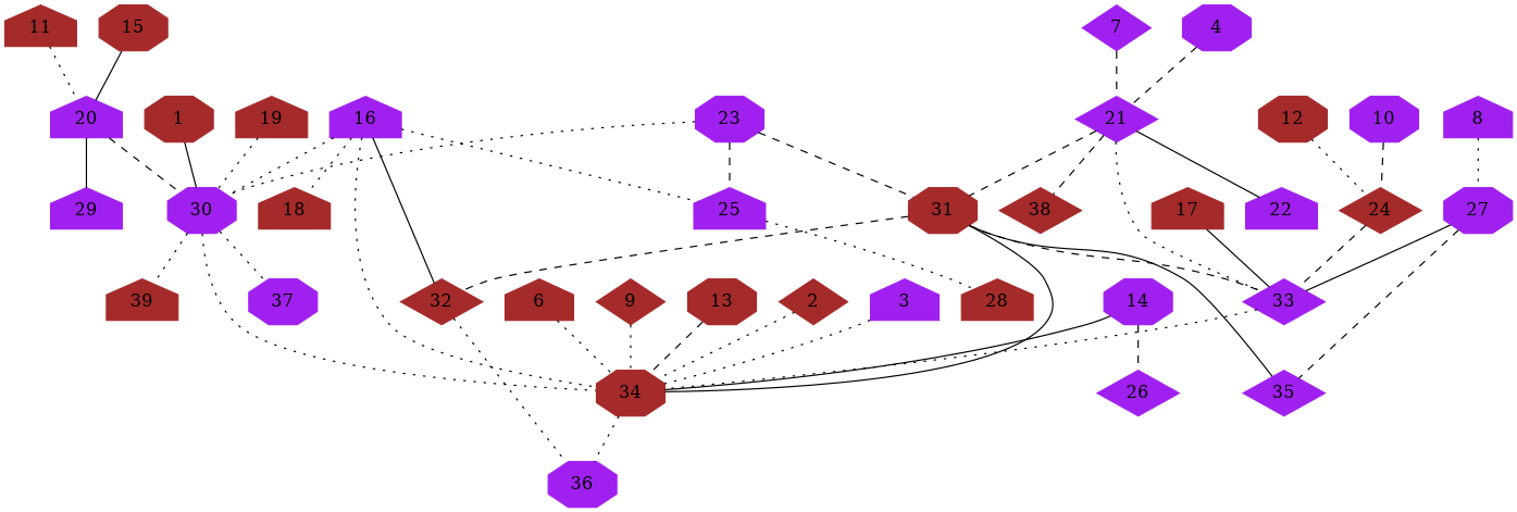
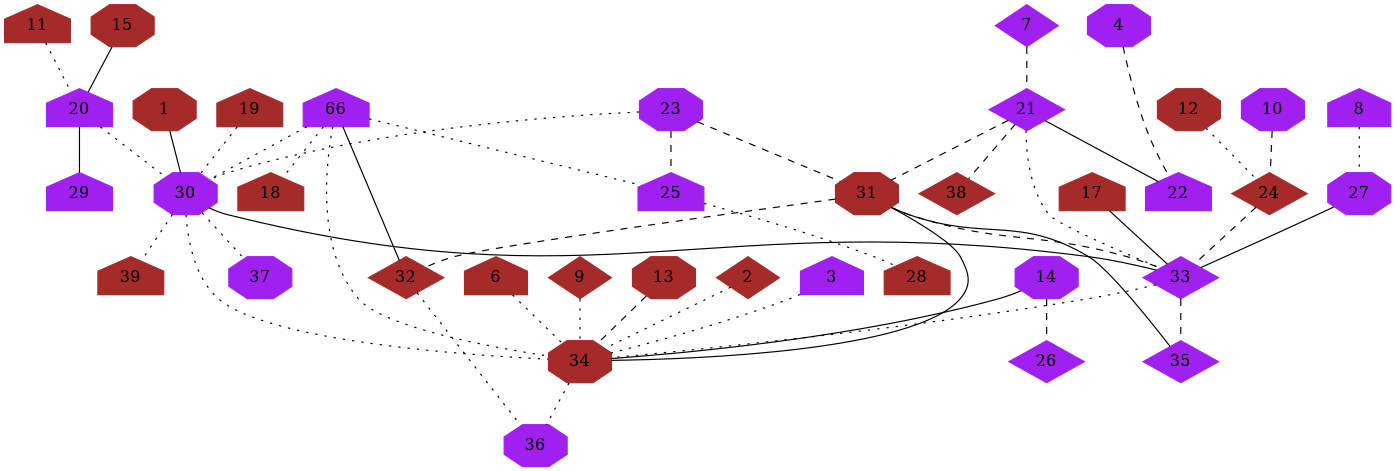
  graph {
    node [color=purple shape=octagon style=filled]
    edge [style=dotted weight=1.0]
    1 [color=brown]
    30
    34 [color=brown]
    33 [shape=diamond]
    37
    39 [color=brown shape=house]
    2 [color=brown shape=diamond]
    36
    3 [shape=house]
    4
    21 [shape=diamond]
    22 [shape=house]
    31 [color=brown]
    38 [color=brown shape=diamond]
    24 [color=brown shape=diamond]
    6 [color=brown shape=house]
    7 [shape=diamond]
    27
    8 [shape=house]
    9 [color=brown shape=diamond]
    10
    11 [color=brown shape=house]
    20 [shape=house]
    29 [shape=house]
    12 [color=brown]
    13 [color=brown]
    14
    26 [shape=diamond]
    15 [color=brown]
-   16 [shape=house]
+   16 [shape=house label=66]
    18 [color=brown shape=house]
    25 [shape=house]
    32 [color=brown shape=diamond]
    28 [color=brown shape=house]
    17 [color=brown shape=house]
    35 [shape=diamond]
    19 [color=brown shape=house]
    23
    1 -- 30 [style=solid]
    30 -- 34
+   30 -- 33 [style=solid]
    30 -- 37
    30 -- 39
    34 -- 36
    33 -- 34
-   27 -- 35 [style=dashed]
+   33 -- 35 [style=dashed]
    2 -- 34
    3 -- 34
-   4 -- 21 [style=dashed]
+   4 -- 22 [style=dashed]
    21 -- 33
    21 -- 22 [style=solid]
    21 -- 31 [style=dashed]
    21 -- 38 [style=dashed]
    31 -- 34 [style=solid]
    31 -- 33 [style=dashed]
    31 -- 32 [style=dashed]
    31 -- 35 [style=solid]
    24 -- 33 [style=dashed]
    6 -- 34
    7 -- 21 [style=dashed]
    27 -- 33 [style=solid]
    8 -- 27
    9 -- 34
    10 -- 24 [style=dashed]
    11 -- 20
-   20 -- 30 [style=dashed]
+   20 -- 30
    20 -- 29 [style=solid]
    12 -- 24
    13 -- 34 [style=dashed]
    14 -- 34 [style=solid]
    14 -- 26 [style=dashed]
    15 -- 20 [style=solid]
    16 -- 30
    16 -- 34 [weight=3.0]
    16 -- 18
    16 -- 25
    16 -- 32 [style=solid]
    25 -- 28
    32 -- 36
    17 -- 33 [style=solid]
    19 -- 30
    23 -- 30
    23 -- 31 [style=dashed]
    23 -- 25 [style=dashed]
  }
